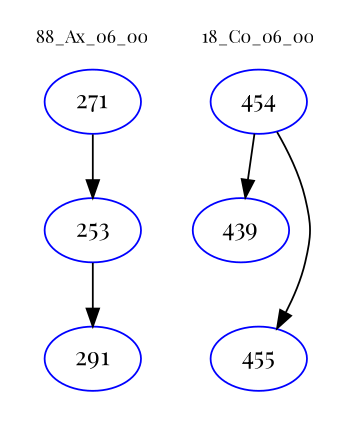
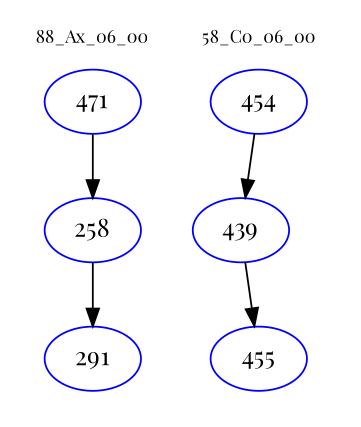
  digraph {
    fontname="Playfair Display"
    node [color=blue fontname="Playfair Display"]
    edge [color=black fontname="Playfair Display"]
-   n1 [label=271]
-   n2 [label=253]
+   n1 [label=471]
+   n2 [label=258]
    n3 [label=291]
    n4 [label=454]
    n5 [label=439]
    n6 [label=455]
    subgraph cluster_1 {
      color=white
      fontsize=10
      label="88_Ax_06_00"
      n1
      n2
      n3
    }
    subgraph cluster_2 {
      color=white
      fontsize=10
-     label="18_C0_06_00"
+     label="58_C0_06_00"
      n4
      n5
      n6
    }
    n1 -> n2
    n2 -> n3
    n4 -> n5
-   n4 -> n6
+   n5 -> n6
  }
